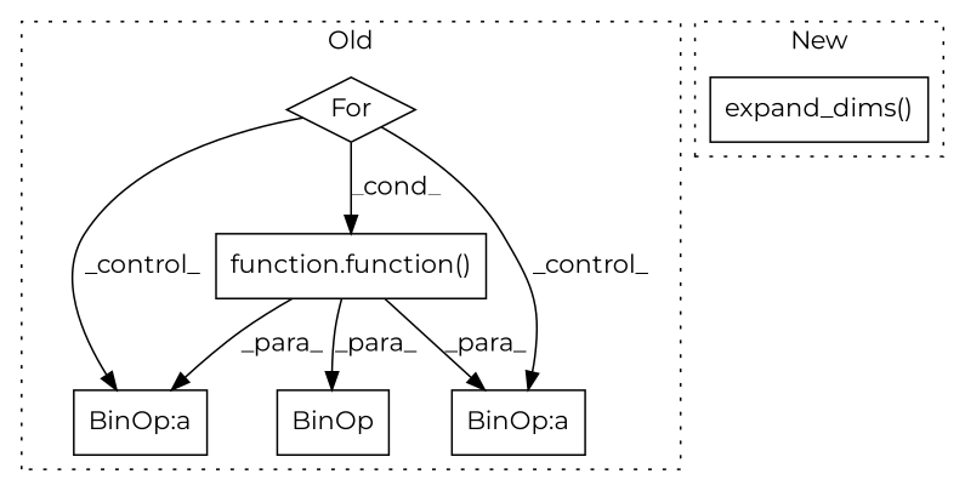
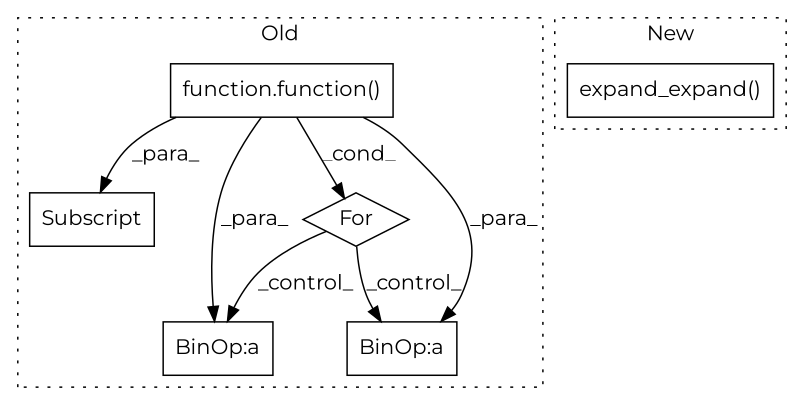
  digraph {
    fontname=Montserrat
    node [a=75 fontname=Montserrat l=1 shape=box]
    edge [fontname=Montserrat]
    n1 [l="6,1" label="function.function()" s="7273,7295"]
-   n2 [a=63 l="14,0" label=BinOp s="7437,0"]
+   n2 [a=63 l="14,0" label=Subscript s="7437,0"]
    n3 [a=107 l="4,15" label=For s="7264,7296" shape=diamond]
    n4 [a=82 label="BinOp:a" s=7346]
    n5 [a=82 label="BinOp:a" s=7522]
-   n6 [l="15,1" label="expand_dims()" s="9012,9038"]
+   n6 [l="15,1" label="expand_expand()" s="9012,9038"]
    subgraph cluster_1 {
      label=Old
      style=dotted
      n1
      n2
      n3
      n4
      n5
    }
    subgraph cluster_2 {
      label=New
      style=dotted
      n6
    }
    n1 -> n2 [label=_para_]
-   n3 -> n1 [label=_cond_]
+   n1 -> n3 [label=_cond_]
    n1 -> n4 [label=_para_]
    n1 -> n5 [label=_para_]
    n3 -> n4 [label=_control_]
    n3 -> n5 [label=_control_]
  }
